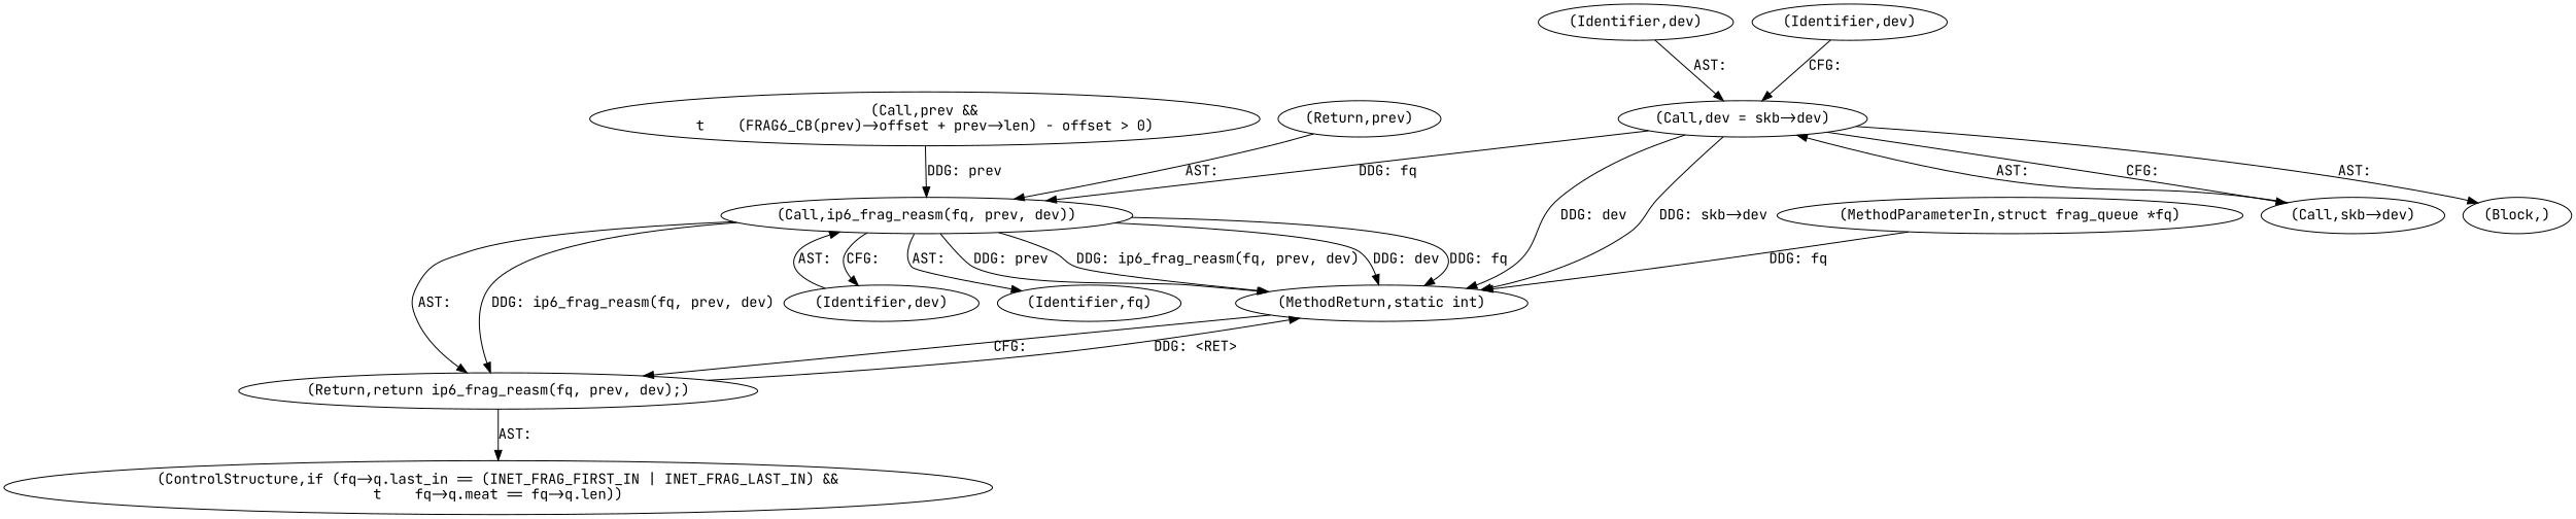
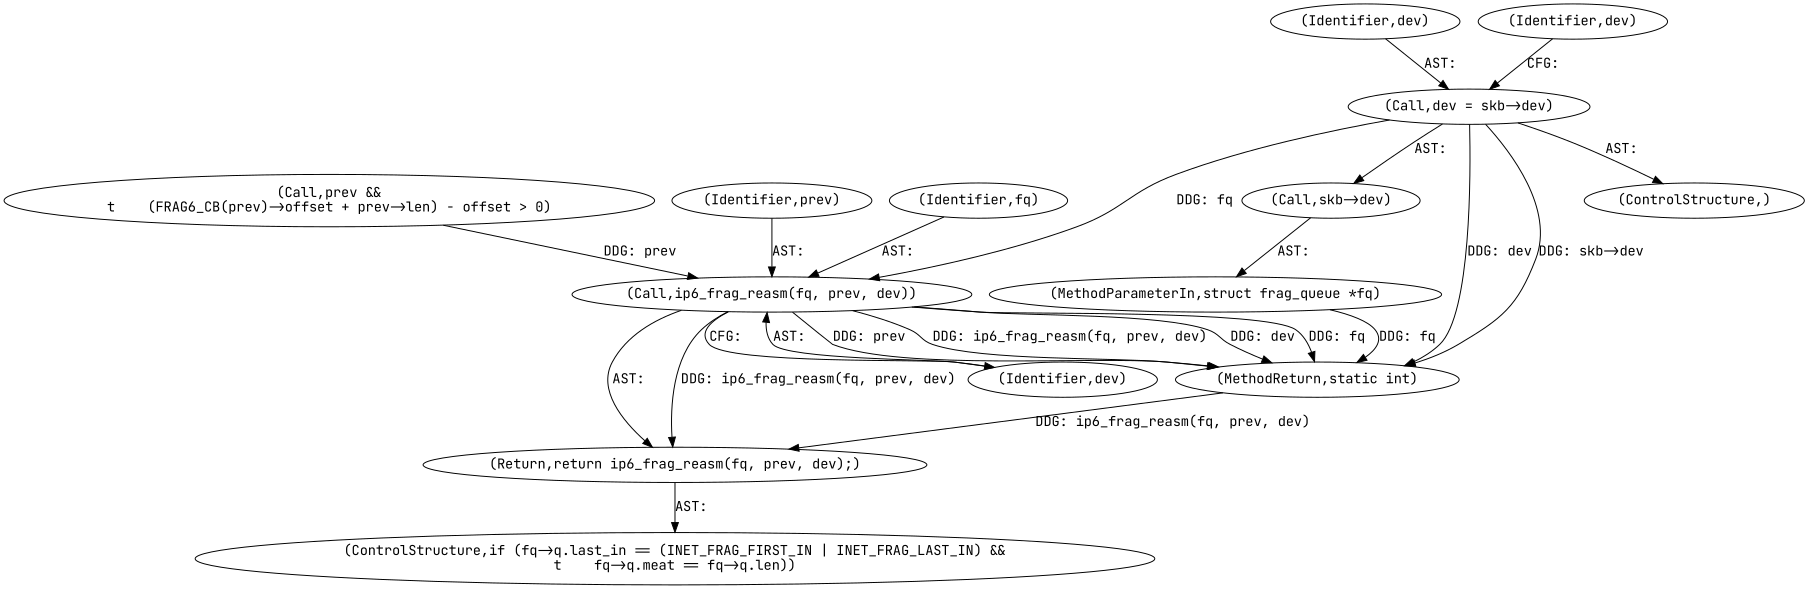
  digraph {
    fontname="JetBrains Mono"
    node [fontname="JetBrains Mono"]
    edge [fontname="JetBrains Mono"]
    n1 [label="(Call,dev = skb->dev)"]
    n2 [label="(Call,ip6_frag_reasm(fq, prev, dev))"]
    n3 [label="(Call,skb->dev)"]
    n4 [label="(MethodReturn,static int)"]
-   n5 [label="(Block,)"]
+   n5 [label="(ControlStructure,)"]
    n6 [label="(Return,return ip6_frag_reasm(fq, prev, dev);)"]
    n7 [label="(Identifier,dev)"]
    n8 [label="(ControlStructure,if (fq->q.last_in == (INET_FRAG_FIRST_IN | INET_FRAG_LAST_IN) &&\n\t    fq->q.meat == fq->q.len))"]
    n9 [label="(MethodParameterIn,struct frag_queue *fq)"]
    n10 [label="(Call,prev &&\n\t    (FRAG6_CB(prev)->offset + prev->len) - offset > 0)"]
-   n11 [label="(Return,prev)"]
+   n11 [label="(Identifier,prev)"]
    n12 [label="(Identifier,fq)"]
    n13 [label="(Identifier,dev)"]
    n14 [label="(Identifier,dev)"]
    n1 -> n2 [label="DDG: fq"]
-   n1 -> n3 [label="CFG: "]
+   n1 -> n3 [label="AST: "]
    n1 -> n4 [label="DDG: dev"]
    n1 -> n4 [label="DDG: skb->dev"]
    n1 -> n5 [label="AST: "]
    n2 -> n4 [label="DDG: ip6_frag_reasm(fq, prev, dev)"]
    n2 -> n4 [label="DDG: dev"]
    n2 -> n4 [label="DDG: fq"]
    n2 -> n4 [label="DDG: prev"]
    n2 -> n6 [label="AST: "]
    n2 -> n6 [label="DDG: ip6_frag_reasm(fq, prev, dev)"]
    n2 -> n7 [label="CFG: "]
-   n3 -> n1 [label="AST: "]
-   n4 -> n6 [label="CFG: "]
-   n6 -> n4 [label="DDG: <RET>"]
+   n3 -> n9 [label="AST: "]
+   n4 -> n6 [label="DDG: ip6_frag_reasm(fq, prev, dev)"]
    n6 -> n8 [label="AST: "]
    n7 -> n2 [label="AST: "]
    n9 -> n4 [label="DDG: fq"]
    n10 -> n2 [label="DDG: prev"]
    n11 -> n2 [label="AST: "]
-   n2 -> n12 [label="AST: "]
+   n12 -> n2 [label="AST: "]
    n13 -> n1 [label="AST: "]
    n14 -> n1 [label="CFG: "]
  }
